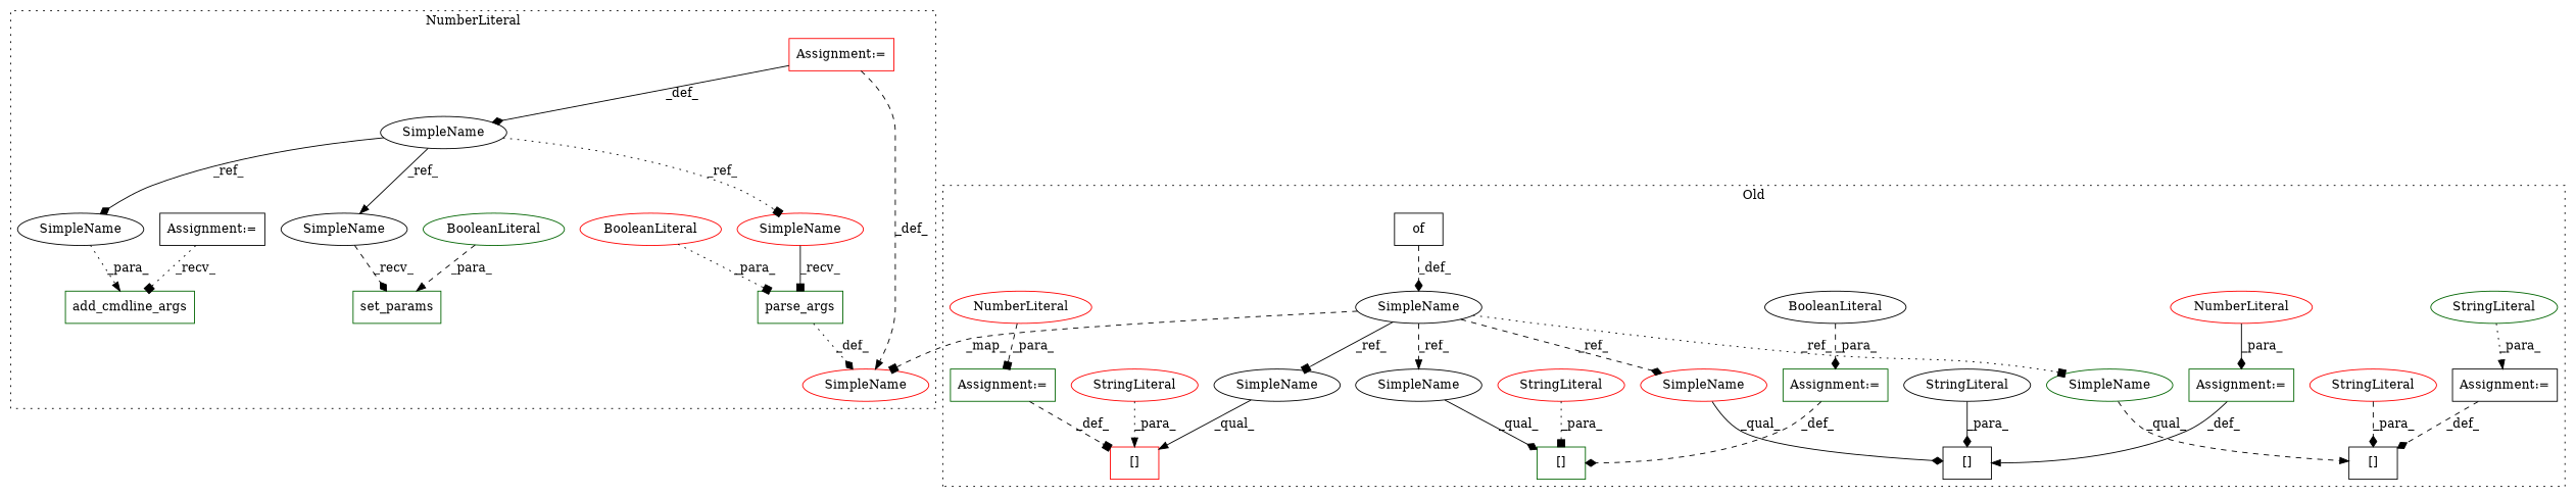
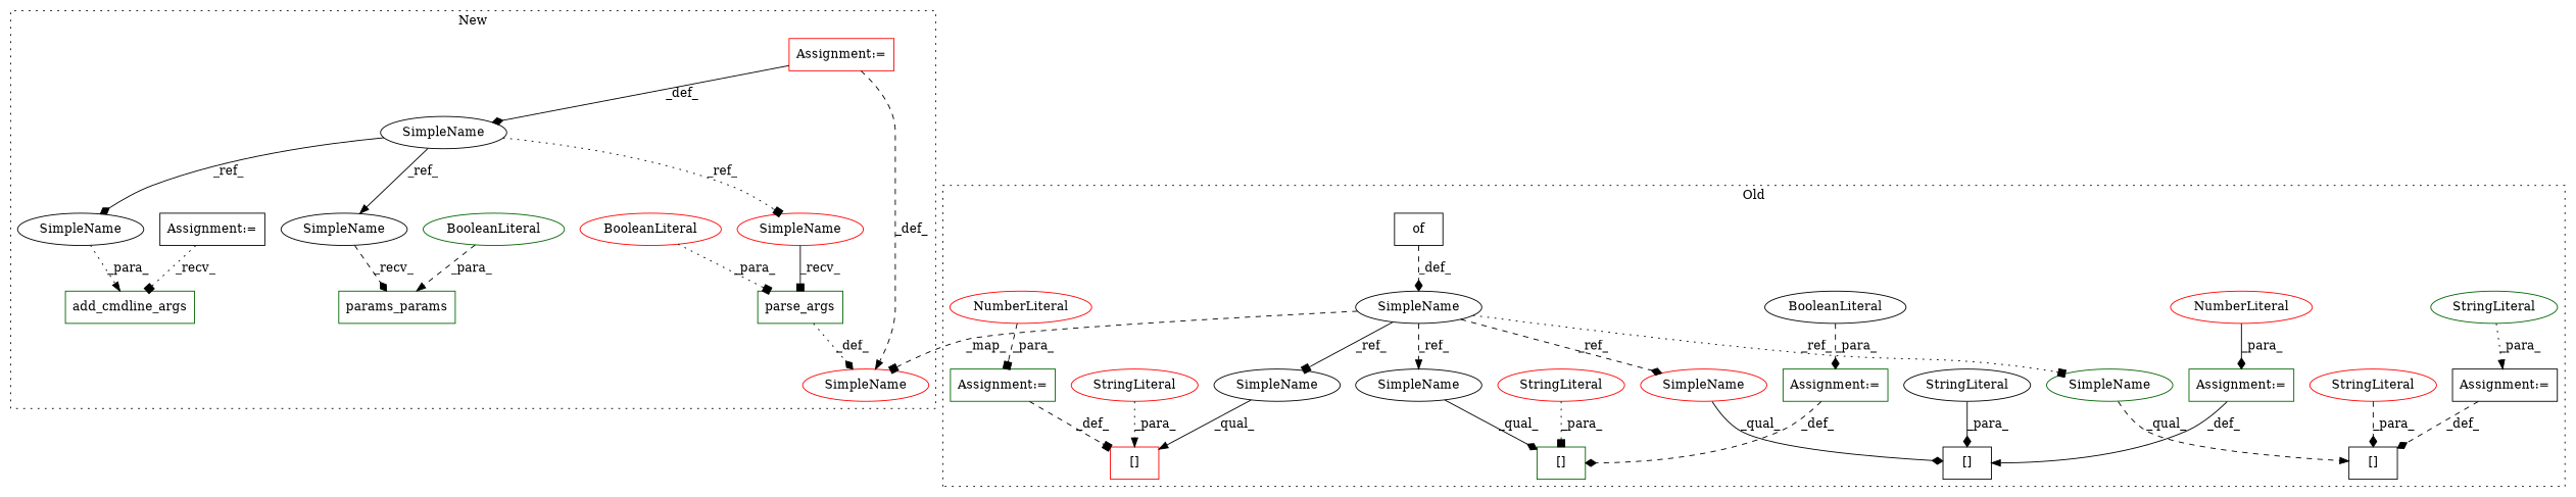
  digraph {
    node [a=42 color=black l=1 shape=ellipse]
    edge [arrowhead=diamond style=dashed]
    n1 [a=2 l="4,1" label="[]" s="8564,8585" shape=box]
    n2 [a=7 label="Assignment:=" s=8586 shape=box]
    n3 [a=45 color=darkgreen l=18 label=StringLiteral s=8587]
    n4 [a=45 color=red l=17 label=StringLiteral s=8568]
    n5 [l=3 label=SimpleName s=8468]
    n6 [a=2 color=red l="4,1" label="[]" s="8534,8554" shape=box]
    n7 [a=32 l=4 label=of s=8476 shape=box]
    n8 [a=2 l="4,1" label="[]" s="8511,8525" shape=box]
    n9 [a=7 color=darkgreen label="Assignment:=" s=8555 shape=box]
    n10 [a=2 color=darkgreen l="4,1" label="[]" s="8486,8499" shape=box]
    n11 [a=34 color=red l=2 label=NumberLiteral s=8556]
    n12 [a=7 color=darkgreen label="Assignment:=" s=8526 shape=box]
    n13 [a=34 color=red label=NumberLiteral s=8527]
    n14 [a=7 color=darkgreen label="Assignment:=" s=8500 shape=box]
    n15 [a=9 l=4 label=BooleanLiteral s=8501]
    n16 [a=45 l=10 label=StringLiteral s=8515]
    n17 [a=45 color=red l=9 label=StringLiteral s=8490]
    n18 [a=45 color=red l=16 label=StringLiteral s=8538]
    n19 [l=3 label=SimpleName s=8534]
    n20 [color=darkgreen l=3 label=SimpleName s=8564]
    n21 [color=red l=3 label=SimpleName s=8511]
    n22 [l=3 label=SimpleName s=8486]
    n23 [a=32 color=darkgreen l="17,1" label=add_cmdline_args s="8851,8874" shape=box]
    n24 [l=6 label=SimpleName s=8813]
    n25 [a=32 color=darkgreen l="11,1" label=parse_args s="8923,8939" shape=box]
    n26 [color=red l=3 label=SimpleName s=8912]
-   n27 [a=32 color=darkgreen l="11,1" label=set_params s="8888,8905" shape=box]
+   n27 [a=32 color=darkgreen l="11,1" label=params_params s="8888,8905" shape=box]
    n28 [a=9 color=red l=5 label=BooleanLiteral s=8934]
    n29 [a=9 color=darkgreen l=4 label=BooleanLiteral s=8899]
    n30 [a=7 color=red label="Assignment:=" s=8819 shape=box]
    n31 [a=7 l=10 label="Assignment:=" s=8580 shape=box]
    n32 [l=6 label=SimpleName s=8868]
    n33 [l=6 label=SimpleName s=8881]
    n34 [color=red l=6 label=SimpleName s=8916]
    subgraph cluster_1 {
      label=Old
      style=dotted
      n1
      n2
      n3
      n4
      n5
      n6
      n7
      n8
      n9
      n10
      n11
      n12
      n13
      n14
      n15
      n16
      n17
      n18
      n19
      n20
      n21
      n22
    }
    subgraph cluster_2 {
-     label=NumberLiteral
+     label=New
      style=dotted
      n23
      n24
      n25
      n26
      n27
      n28
      n29
      n30
      n31
      n32
      n33
      n34
    }
    n2 -> n1 [label=_def_]
    n3 -> n2 [arrowhead=normal label=_para_ style=dotted]
    n4 -> n1 [label=_para_]
    n5 -> n19 [arrowhead=box label=_ref_ style=solid]
    n5 -> n20 [arrowhead=box label=_ref_ style=dotted]
    n5 -> n21 [label=_ref_]
    n5 -> n22 [arrowhead=normal label=_ref_]
    n5 -> n26 [arrowhead=box label=_map_]
    n7 -> n5 [label=_def_]
    n9 -> n6 [arrowhead=box label=_def_]
    n11 -> n9 [arrowhead=box label=_para_]
    n12 -> n8 [arrowhead=normal label=_def_ style=solid]
    n13 -> n12 [label=_para_ style=solid]
    n14 -> n10 [label=_def_]
    n15 -> n14 [label=_para_]
    n16 -> n8 [label=_para_ style=solid]
    n17 -> n10 [arrowhead=box label=_para_ style=dotted]
    n18 -> n6 [arrowhead=normal label=_para_ style=dotted]
    n19 -> n6 [arrowhead=normal label=_qual_ style=solid]
    n20 -> n1 [arrowhead=normal label=_qual_]
    n21 -> n8 [label=_qual_ style=solid]
    n22 -> n10 [label=_qual_ style=solid]
    n24 -> n32 [label=_ref_ style=solid]
    n24 -> n33 [arrowhead=normal label=_ref_ style=solid]
    n24 -> n34 [arrowhead=box label=_ref_ style=dotted]
    n25 -> n26 [label=_def_ style=dotted]
    n28 -> n25 [arrowhead=box label=_para_ style=dotted]
    n29 -> n27 [arrowhead=normal label=_para_]
    n30 -> n24 [label=_def_ style=solid]
    n30 -> n26 [arrowhead=normal label=_def_]
    n31 -> n23 [arrowhead=box label=_recv_ style=dotted]
    n32 -> n23 [arrowhead=normal label=_para_ style=dotted]
    n33 -> n27 [label=_recv_]
    n34 -> n25 [arrowhead=box label=_recv_ style=solid]
  }
